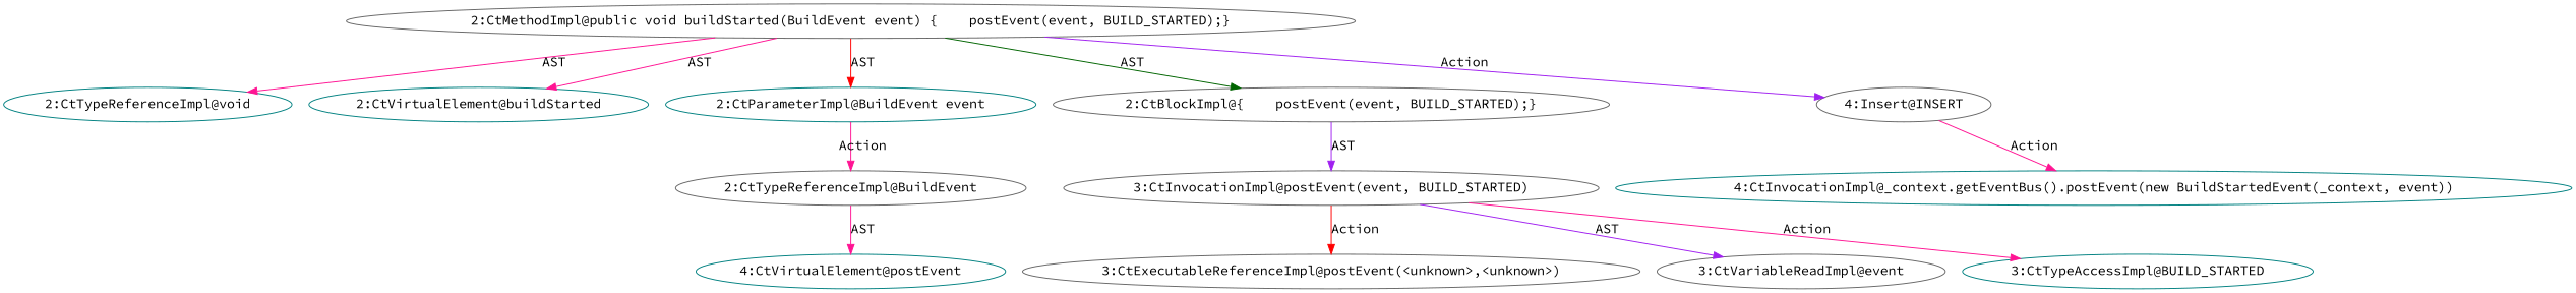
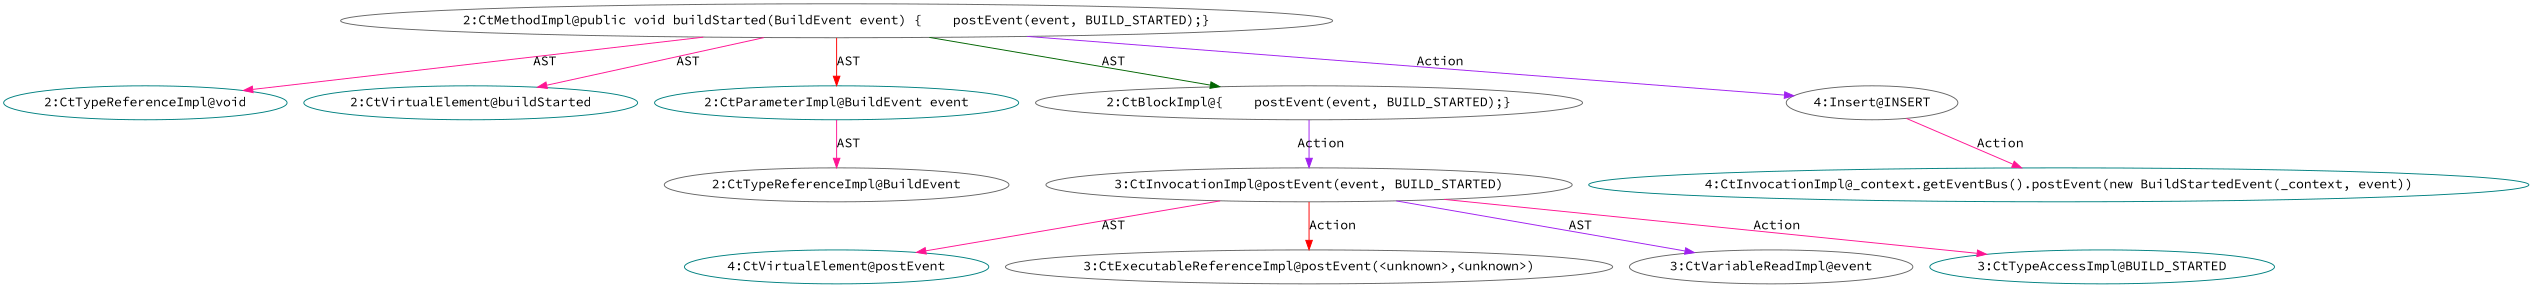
  digraph {
    fontname="Source Code Pro"
    node [color=gray40 fontname="Source Code Pro" shape=ellipse]
    edge [color=deeppink fontname="Source Code Pro"]
    n1 [color=teal label="2:CtTypeReferenceImpl@void"]
    n2 [color=teal label="2:CtVirtualElement@buildStarted"]
    n3 [color=teal label="2:CtParameterImpl@BuildEvent event"]
    n4 [label="2:CtTypeReferenceImpl@BuildEvent"]
    n5 [label="3:CtExecutableReferenceImpl@postEvent(<unknown>,<unknown>)"]
    n6 [color=teal label="4:CtVirtualElement@postEvent"]
    n7 [label="3:CtVariableReadImpl@event"]
    n8 [color=teal label="3:CtTypeAccessImpl@BUILD_STARTED"]
    n9 [label="3:CtInvocationImpl@postEvent(event, BUILD_STARTED)"]
    n10 [label="2:CtBlockImpl@\{    postEvent(event, BUILD_STARTED);\}"]
    n11 [label="2:CtMethodImpl@public void buildStarted(BuildEvent event) \{    postEvent(event, BUILD_STARTED);\}"]
    n12 [label="4:Insert@INSERT"]
    n13 [color=teal label="4:CtInvocationImpl@_context.getEventBus().postEvent(new BuildStartedEvent(_context, event))"]
-   n3 -> n4 [label=Action]
+   n3 -> n4 [label=AST]
    n9 -> n5 [color=red label=Action]
-   n4 -> n6 [label=AST]
+   n9 -> n6 [label=AST]
    n9 -> n7 [color=purple label=AST]
    n9 -> n8 [label=Action]
-   n10 -> n9 [color=purple label=AST]
+   n10 -> n9 [color=purple label=Action]
    n11 -> n1 [label=AST]
    n11 -> n2 [label=AST]
    n11 -> n3 [color=red label=AST]
    n11 -> n10 [color=darkgreen label=AST]
    n11 -> n12 [color=purple label=Action]
    n12 -> n13 [label=Action]
  }
